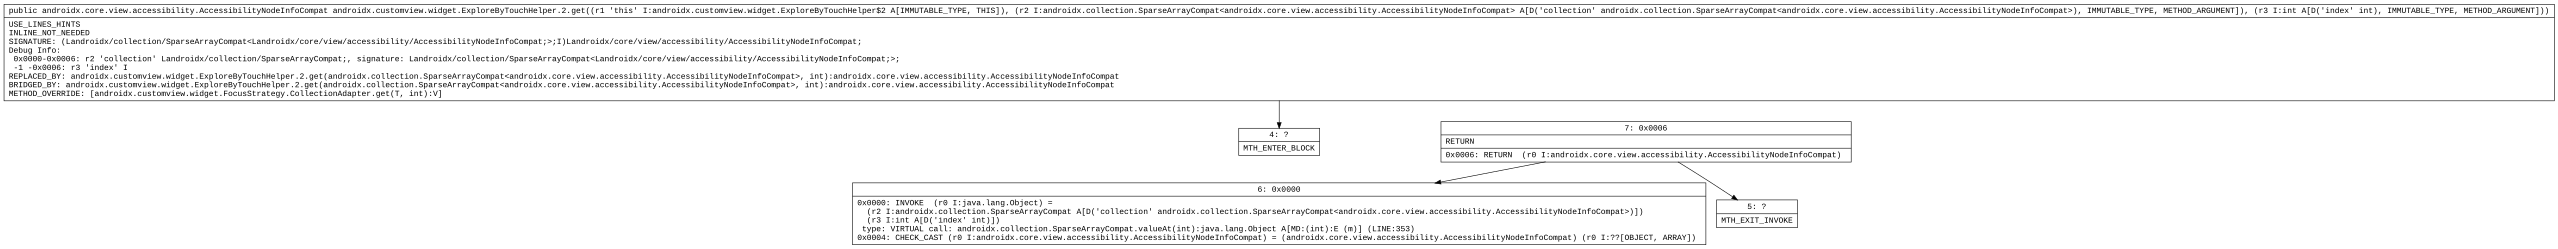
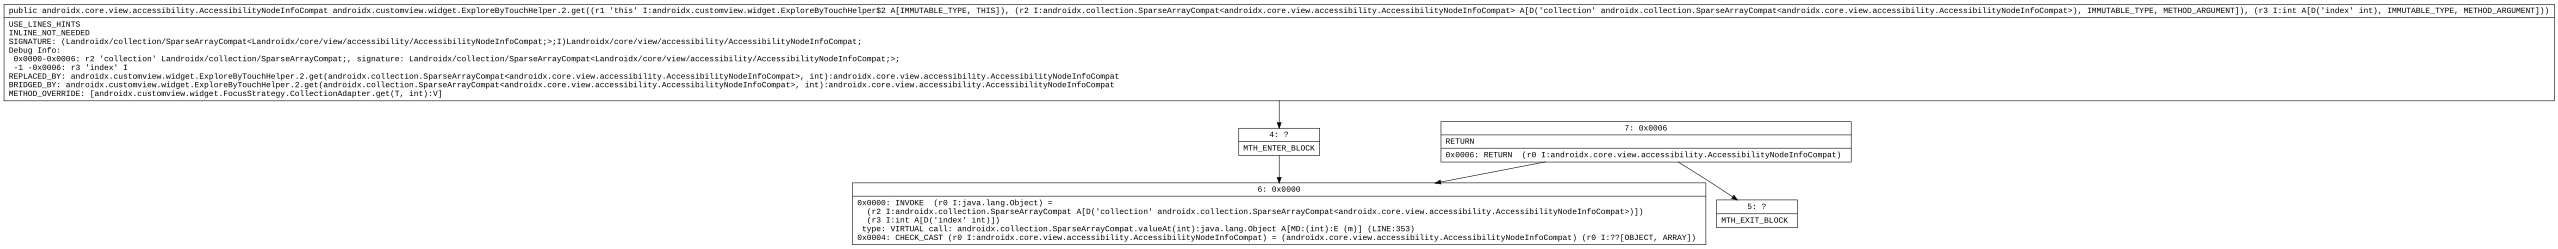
  digraph {
    fontname="Liberation Mono"
    node [fontname="Liberation Mono" shape=record]
    edge [fontname="Liberation Mono"]
    n1 [label="{4\:\ ?|MTH_ENTER_BLOCK\l}"]
    n2 [label="{6\:\ 0x0000|0x0000: INVOKE  (r0 I:java.lang.Object) = \l  (r2 I:androidx.collection.SparseArrayCompat A[D('collection' androidx.collection.SparseArrayCompat\<androidx.core.view.accessibility.AccessibilityNodeInfoCompat\>)])\l  (r3 I:int A[D('index' int)])\l type: VIRTUAL call: androidx.collection.SparseArrayCompat.valueAt(int):java.lang.Object A[MD:(int):E (m)] (LINE:353)\l0x0004: CHECK_CAST (r0 I:androidx.core.view.accessibility.AccessibilityNodeInfoCompat) = (androidx.core.view.accessibility.AccessibilityNodeInfoCompat) (r0 I:??[OBJECT, ARRAY]) \l}"]
    n3 [label="{7\:\ 0x0006|RETURN\l|0x0006: RETURN  (r0 I:androidx.core.view.accessibility.AccessibilityNodeInfoCompat) \l}"]
-   n4 [label="{5\:\ ?|MTH_EXIT_INVOKE\l}"]
+   n4 [label="{5\:\ ?|MTH_EXIT_BLOCK\l}"]
    n5 [label="{public androidx.core.view.accessibility.AccessibilityNodeInfoCompat androidx.customview.widget.ExploreByTouchHelper.2.get((r1 'this' I:androidx.customview.widget.ExploreByTouchHelper$2 A[IMMUTABLE_TYPE, THIS]), (r2 I:androidx.collection.SparseArrayCompat\<androidx.core.view.accessibility.AccessibilityNodeInfoCompat\> A[D('collection' androidx.collection.SparseArrayCompat\<androidx.core.view.accessibility.AccessibilityNodeInfoCompat\>), IMMUTABLE_TYPE, METHOD_ARGUMENT]), (r3 I:int A[D('index' int), IMMUTABLE_TYPE, METHOD_ARGUMENT]))  | USE_LINES_HINTS\lINLINE_NOT_NEEDED\lSIGNATURE: (Landroidx\/collection\/SparseArrayCompat\<Landroidx\/core\/view\/accessibility\/AccessibilityNodeInfoCompat;\>;I)Landroidx\/core\/view\/accessibility\/AccessibilityNodeInfoCompat;\lDebug Info:\l  0x0000\-0x0006: r2 'collection' Landroidx\/collection\/SparseArrayCompat;, signature: Landroidx\/collection\/SparseArrayCompat\<Landroidx\/core\/view\/accessibility\/AccessibilityNodeInfoCompat;\>;\l  \-1 \-0x0006: r3 'index' I\lREPLACED_BY: androidx.customview.widget.ExploreByTouchHelper.2.get(androidx.collection.SparseArrayCompat\<androidx.core.view.accessibility.AccessibilityNodeInfoCompat\>, int):androidx.core.view.accessibility.AccessibilityNodeInfoCompat\lBRIDGED_BY: androidx.customview.widget.ExploreByTouchHelper.2.get(androidx.collection.SparseArrayCompat\<androidx.core.view.accessibility.AccessibilityNodeInfoCompat\>, int):androidx.core.view.accessibility.AccessibilityNodeInfoCompat\lMETHOD_OVERRIDE: [androidx.customview.widget.FocusStrategy.CollectionAdapter.get(T, int):V]\l}"]
+   n1 -> n2
    n3 -> n2
    n3 -> n4
    n5 -> n1
  }
